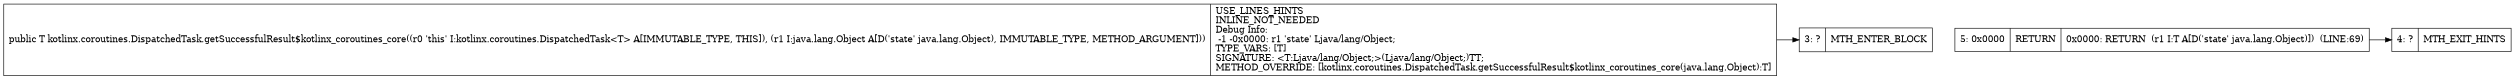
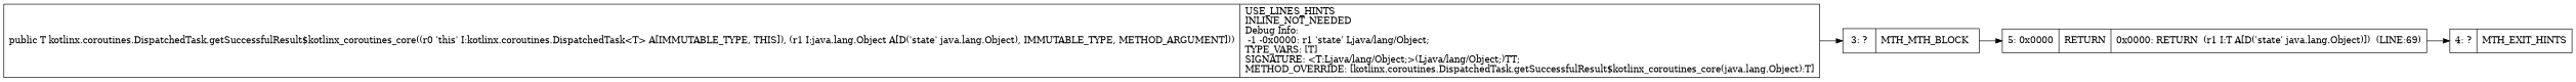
  digraph {
    rankdir=LR
    node [shape=record]
-   n1 [label="{3\:\ ?|MTH_ENTER_BLOCK\l}"]
+   n1 [label="{3\:\ ?|MTH_MTH_BLOCK\l}"]
    n2 [label="{5\:\ 0x0000|RETURN\l|0x0000: RETURN  (r1 I:T A[D('state' java.lang.Object)])  (LINE:69)\l}"]
    n3 [label="{4\:\ ?|MTH_EXIT_HINTS\l}"]
    n4 [label="{public T kotlinx.coroutines.DispatchedTask.getSuccessfulResult$kotlinx_coroutines_core((r0 'this' I:kotlinx.coroutines.DispatchedTask\<T\> A[IMMUTABLE_TYPE, THIS]), (r1 I:java.lang.Object A[D('state' java.lang.Object), IMMUTABLE_TYPE, METHOD_ARGUMENT]))  | USE_LINES_HINTS\lINLINE_NOT_NEEDED\lDebug Info:\l  \-1 \-0x0000: r1 'state' Ljava\/lang\/Object;\lTYPE_VARS: [T]\lSIGNATURE: \<T:Ljava\/lang\/Object;\>(Ljava\/lang\/Object;)TT;\lMETHOD_OVERRIDE: [kotlinx.coroutines.DispatchedTask.getSuccessfulResult$kotlinx_coroutines_core(java.lang.Object):T]\l}"]
+   n1 -> n2
    n2 -> n3
    n4 -> n1
  }
